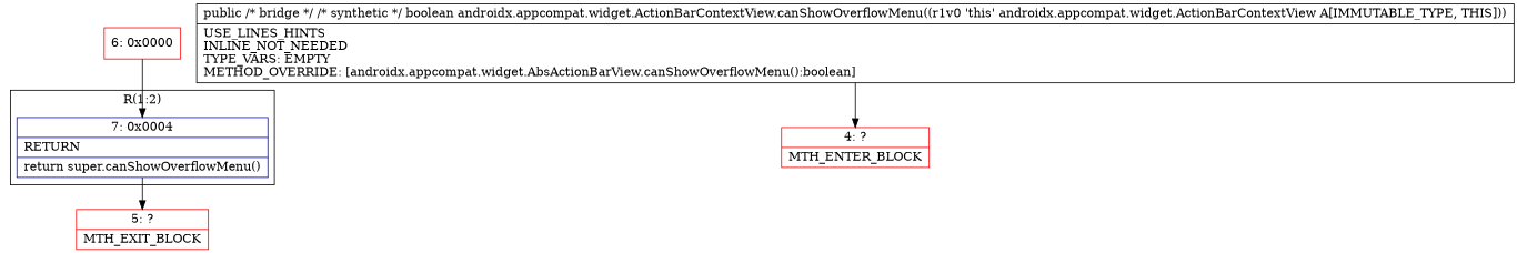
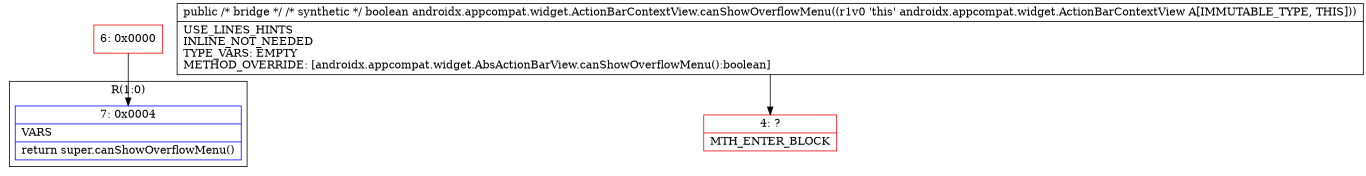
  digraph {
    node [color=red shape=record]
-   n1 [color=blue label="{7\:\ 0x0004|RETURN\l|return super.canShowOverflowMenu()\l}"]
-   n2 [label="{5\:\ ?|MTH_EXIT_BLOCK\l}"]
+   n1 [color=blue label="{7\:\ 0x0004|VARS\l|return super.canShowOverflowMenu()\l}"]
    n3 [label="{4\:\ ?|MTH_ENTER_BLOCK\l}"]
    n4 [label="{6\:\ 0x0000}"]
    n5 [label="{public \/* bridge *\/ \/* synthetic *\/ boolean androidx.appcompat.widget.ActionBarContextView.canShowOverflowMenu((r1v0 'this' androidx.appcompat.widget.ActionBarContextView A[IMMUTABLE_TYPE, THIS]))  | USE_LINES_HINTS\lINLINE_NOT_NEEDED\lTYPE_VARS: EMPTY\lMETHOD_OVERRIDE: [androidx.appcompat.widget.AbsActionBarView.canShowOverflowMenu():boolean]\l}" color=""]
    subgraph cluster_1 {
-     label="R(1:2)"
+     label="R(1:0)"
      n1
    }
-   n1 -> n2
    n4 -> n1
    n5 -> n3
  }
